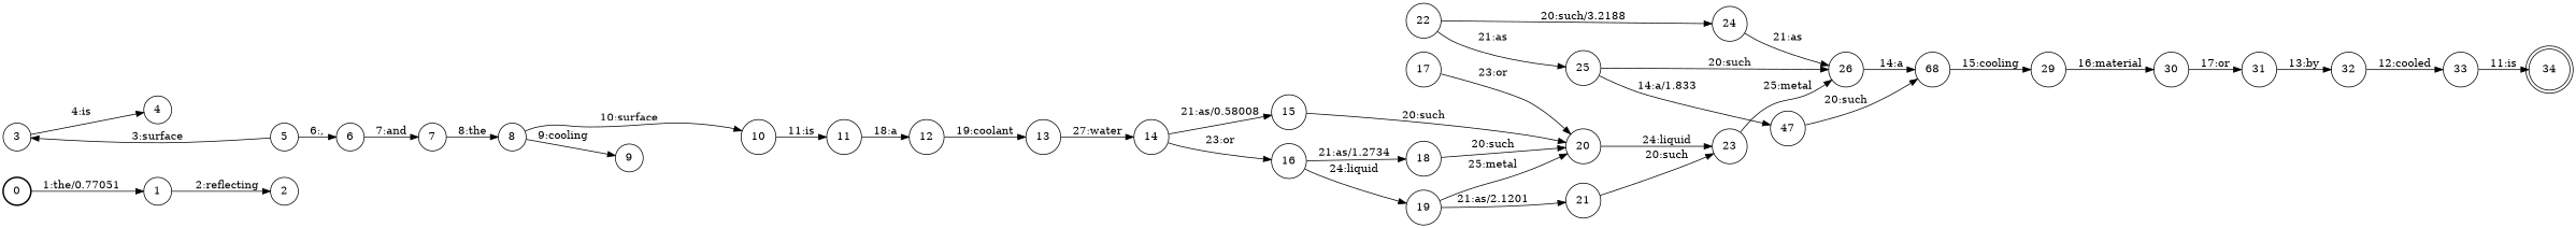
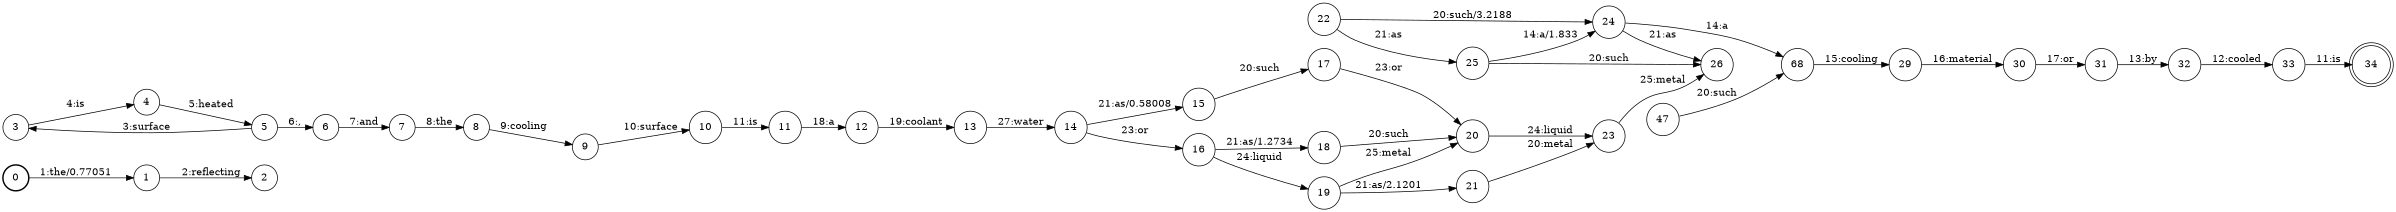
  digraph {
    nodesep=0.25
    rankdir=LR
    ranksep=0.4
    node [fontsize=14 shape=circle style=solid]
    edge [fontsize=14]
    n1 [label=0 style=bold]
    n2 [label=1]
    n3 [label=2]
    n4 [label=3]
    n5 [label=4]
    n6 [label=5]
    n7 [label=6]
    n8 [label=7]
    n9 [label=8]
    n10 [label=9]
    n11 [label=10]
    n12 [label=11]
    n13 [label=12]
    n14 [label=13]
    n15 [label=14]
    n16 [label=15]
    n17 [label=16]
    n18 [label=17]
    n19 [label=18]
    n20 [label=19]
    n21 [label=20]
    n22 [label=21]
    n23 [label=23]
    n24 [label=22]
    n25 [label=24]
    n26 [label=25]
    n27 [label=26]
    n28 [label=47]
    n29 [label=68]
    n30 [label=29]
    n31 [label=30]
    n32 [label=31]
    n33 [label=32]
    n34 [label=33]
    n35 [label=34 shape=doublecircle]
    n1 -> n2 [label="1:the/0.77051"]
    n2 -> n3 [label="2:reflecting"]
    n4 -> n5 [label="4:is"]
+   n5 -> n6 [label="5:heated"]
    n6 -> n4 [label="3:surface"]
    n6 -> n7 [label="6:,"]
    n7 -> n8 [label="7:and"]
    n8 -> n9 [label="8:the"]
    n9 -> n10 [label="9:cooling"]
-   n9 -> n11 [label="10:surface"]
+   n10 -> n11 [label="10:surface"]
    n11 -> n12 [label="11:is"]
    n12 -> n13 [label="18:a"]
    n13 -> n14 [label="19:coolant"]
    n14 -> n15 [label="27:water"]
    n15 -> n16 [label="21:as/0.58008"]
    n15 -> n17 [label="23:or"]
-   n16 -> n21 [label="20:such"]
+   n16 -> n18 [label="20:such"]
    n17 -> n19 [label="21:as/1.2734"]
    n17 -> n20 [label="24:liquid"]
    n18 -> n21 [label="23:or"]
    n19 -> n21 [label="20:such"]
    n20 -> n21 [label="25:metal"]
    n20 -> n22 [label="21:as/2.1201"]
    n21 -> n23 [label="24:liquid"]
-   n22 -> n23 [label="20:such"]
+   n22 -> n23 [label="20:metal"]
    n23 -> n27 [label="25:metal"]
    n24 -> n25 [label="20:such/3.2188"]
    n24 -> n26 [label="21:as"]
    n25 -> n27 [label="21:as"]
    n26 -> n27 [label="20:such"]
-   n26 -> n28 [label="14:a/1.833"]
-   n27 -> n29 [label="14:a"]
+   n26 -> n25 [label="14:a/1.833"]
+   n25 -> n29 [label="14:a"]
    n28 -> n29 [label="20:such"]
    n29 -> n30 [label="15:cooling"]
    n30 -> n31 [label="16:material"]
    n31 -> n32 [label="17:or"]
    n32 -> n33 [label="13:by"]
    n33 -> n34 [label="12:cooled"]
    n34 -> n35 [label="11:is"]
  }
